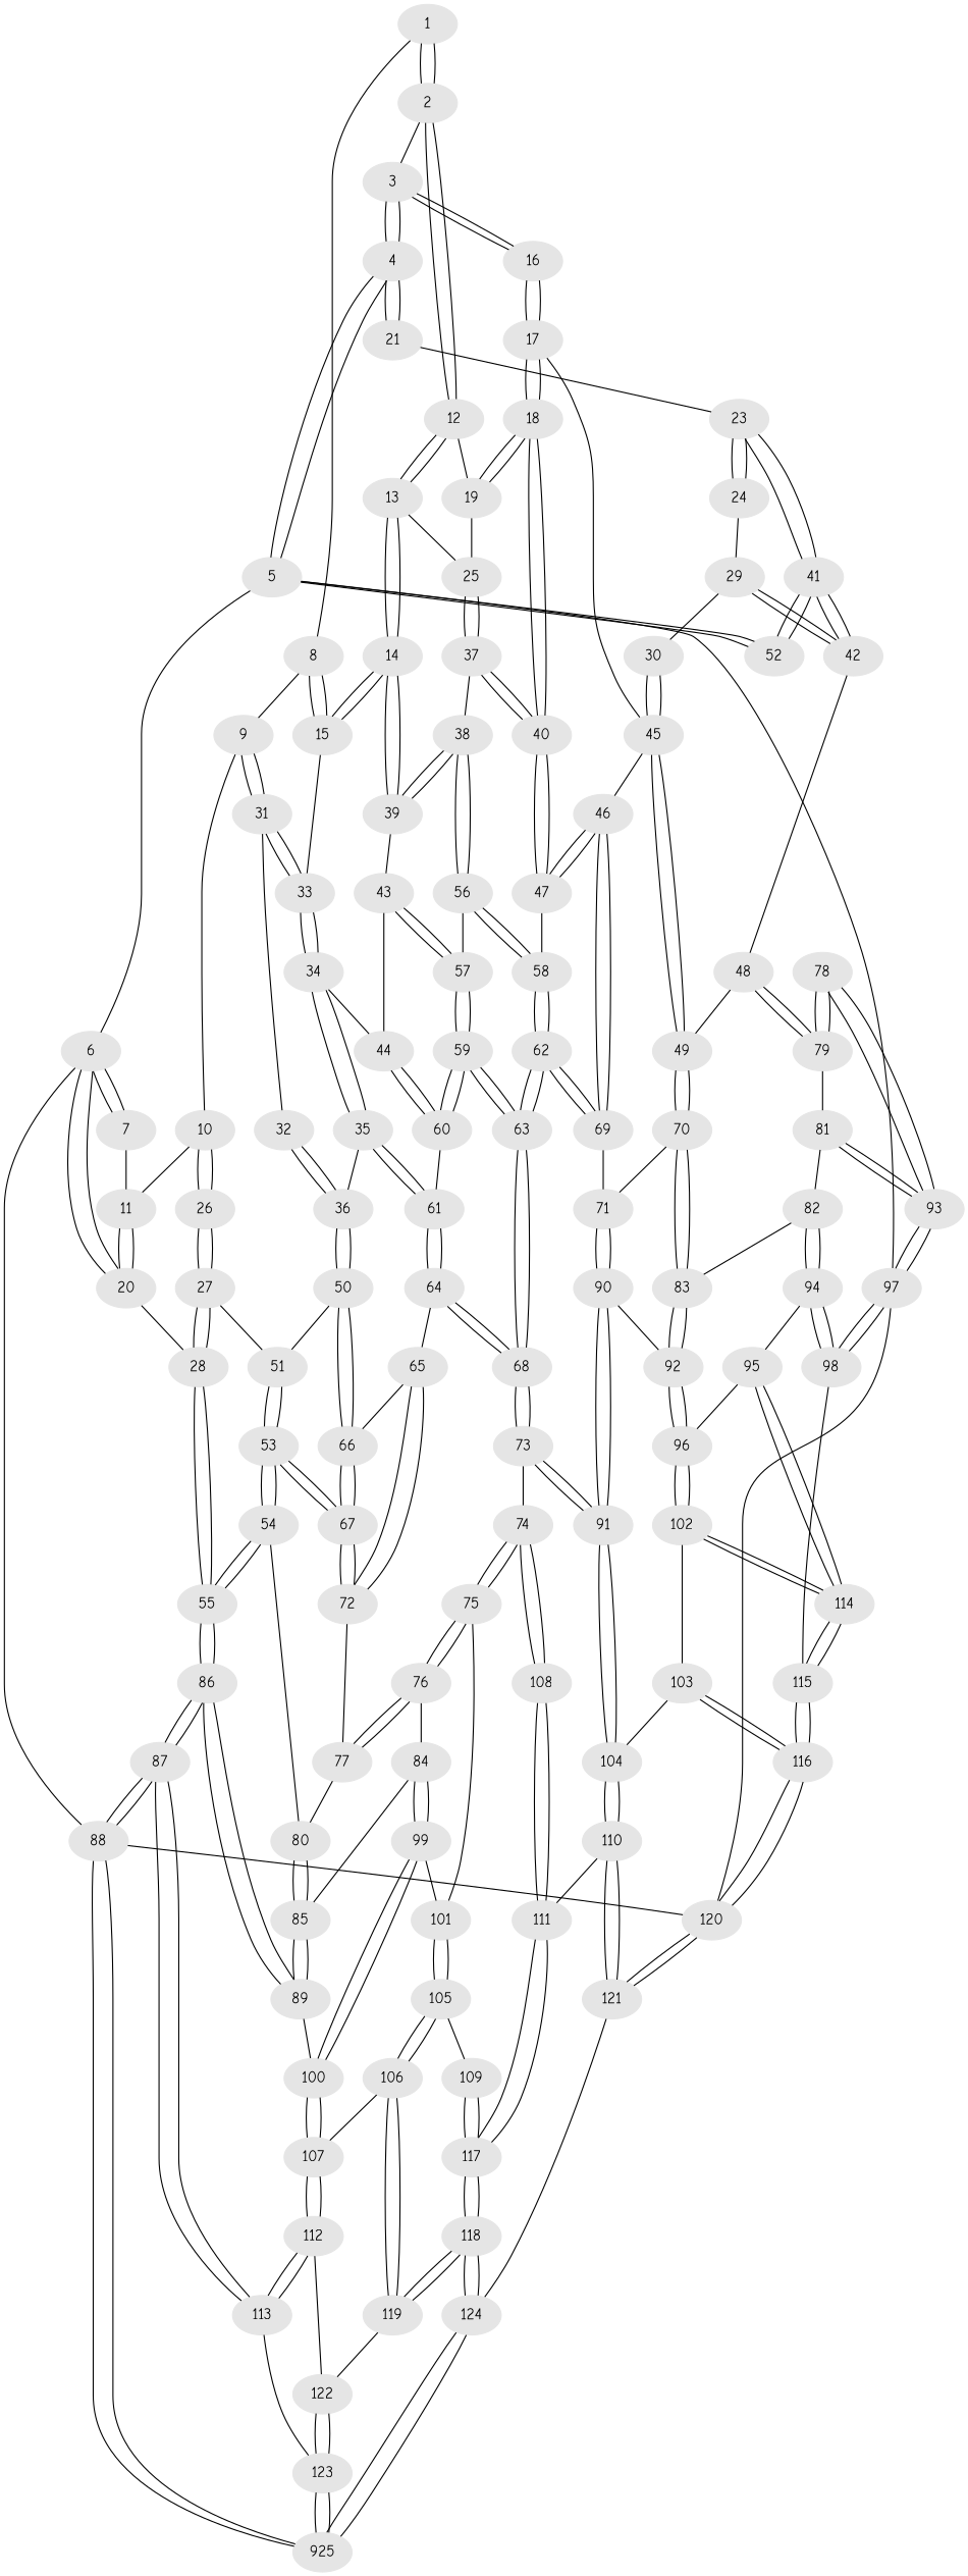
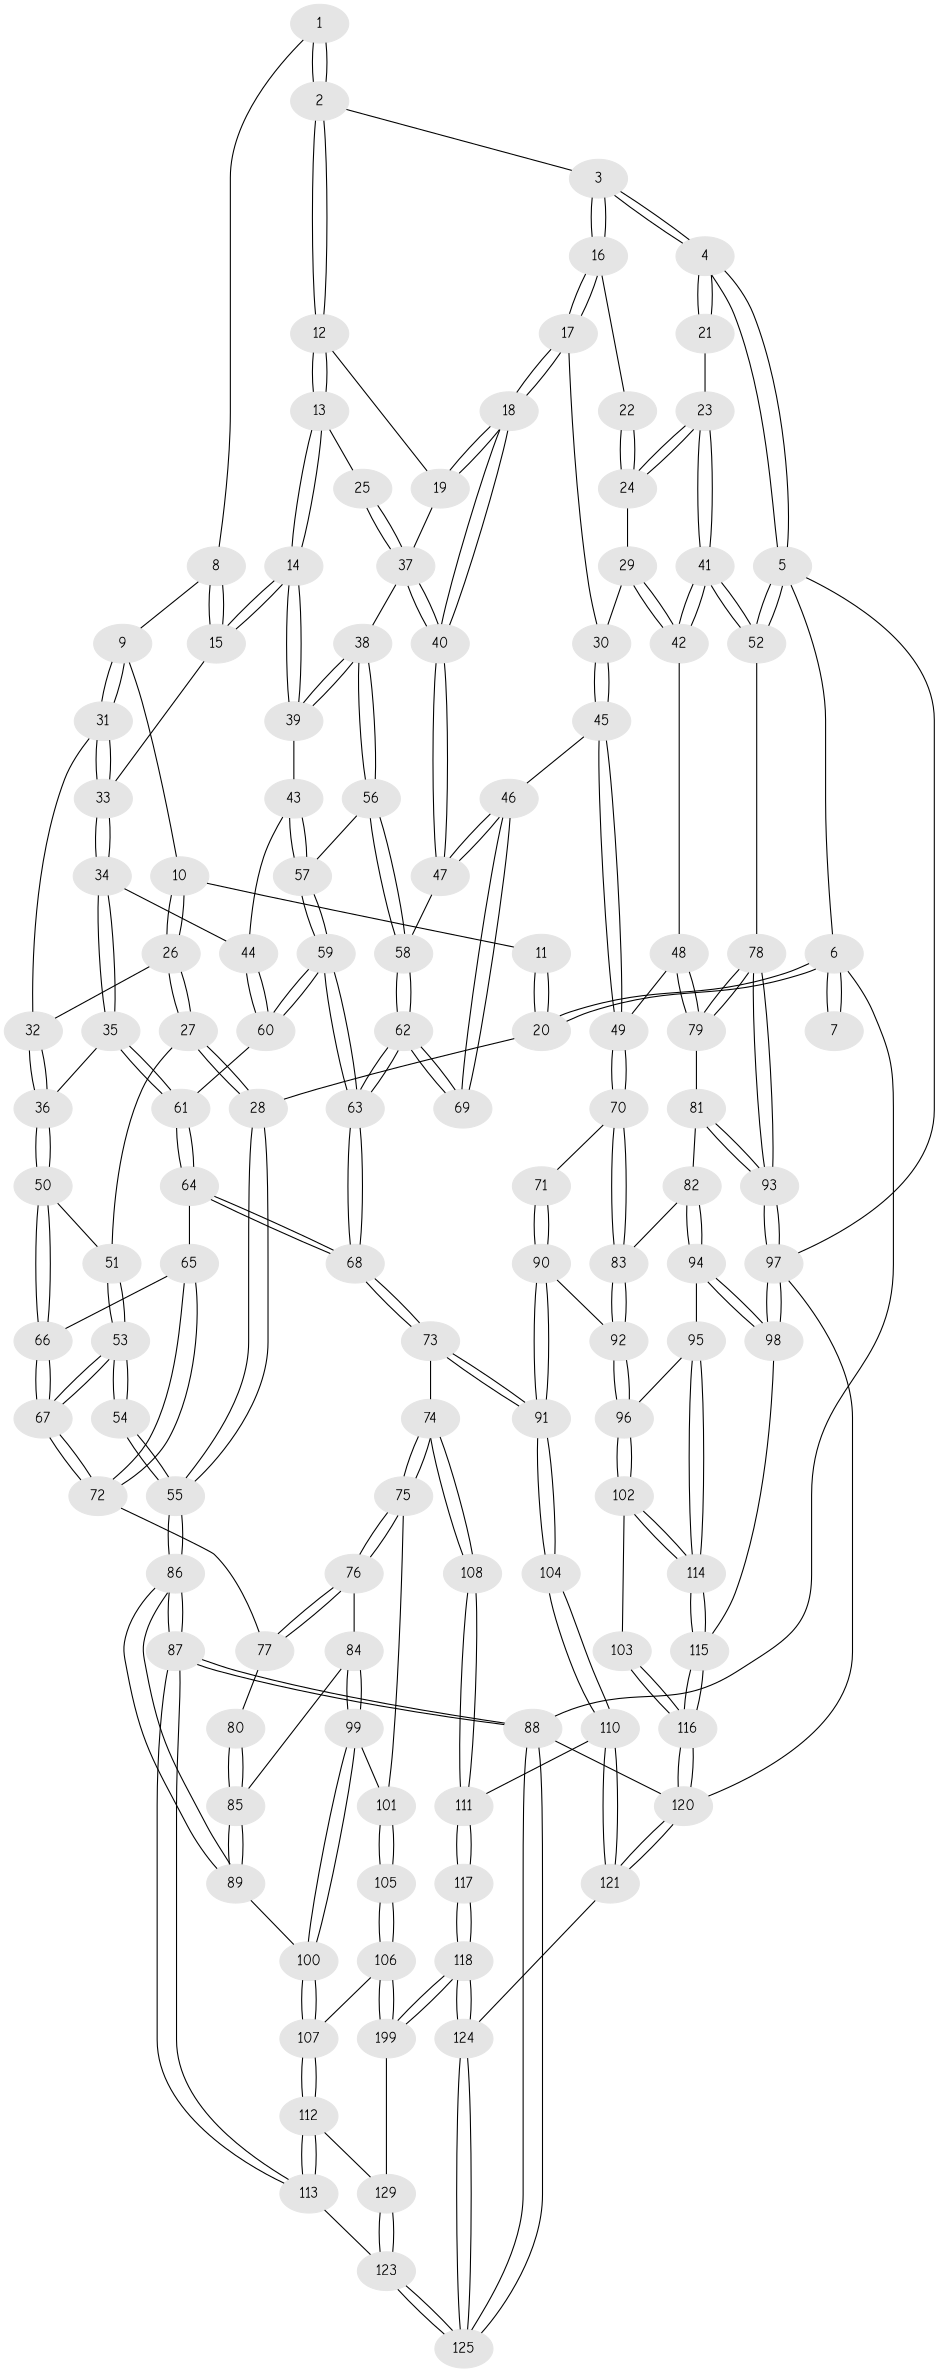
  graph {
    fontname="Comic Neue"
    node [color=gray90 fontname="Comic Neue" style=filled]
    edge [fontname="Comic Neue"]
    1
    2
    8
    3
    12
    9
    15
    4
    16
    13
    19
    5
    21
    17
+   22
    6
    52
    97
    23
    7
    20
    88
    78
    120
    98
    11
    28
-   125 [label=925]
+   125
    10
    31
    33
    26
    32
    27
    14
    25
    39
    37
    43
    34
    18
    30
    24
    40
    45
    47
    55
    41
    29
    42
    38
    51
    36
    53
    86
    48
    46
    49
    50
    35
    44
    61
    60
    64
    66
    56
    57
    58
    79
    59
    69
    70
    71
    62
    81
    83
    67
    54
    93
    80
    72
    85
    89
    87
    63
    68
    65
    73
    77
    74
    91
    90
    92
    75
    108
    104
    76
    101
    111
    84
    105
    99
    82
    94
    95
    96
    100
    113
    123
    121
    107
    110
    102
    114
    115
    103
    116
    112
    106
-   109
-   119
+   119 [label=199]
    117
-   122
+   122 [label=129]
    118
    124
    1 -- 2
    1 -- 2
    1 -- 8
    2 -- 3
    2 -- 12
    2 -- 12
    8 -- 9
    8 -- 15
    8 -- 15
    3 -- 4
    3 -- 4
    3 -- 16
    3 -- 16
    12 -- 13
    12 -- 13
    12 -- 19
    9 -- 10
    9 -- 31
    9 -- 31
    15 -- 33
    4 -- 5
    4 -- 5
    4 -- 21
    4 -- 21
    16 -- 17
    16 -- 17
+   16 -- 22
    13 -- 14
    13 -- 14
    13 -- 25
-   19 -- 25
+   19 -- 37
    5 -- 6
    5 -- 52
    5 -- 52
    5 -- 97
    21 -- 23
    17 -- 18
    17 -- 18
-   17 -- 45
+   17 -- 30
+   22 -- 24
+   22 -- 24
    6 -- 7
    6 -- 7
    6 -- 20
    6 -- 20
    6 -- 88
+   52 -- 78
    97 -- 120
    97 -- 98
    97 -- 98
    23 -- 24
    23 -- 24
    23 -- 41
    23 -- 41
-   7 -- 11
    20 -- 28
    88 -- 120
    88 -- 125
    88 -- 125
    78 -- 79
    78 -- 79
    78 -- 93
    78 -- 93
    120 -- 121
    120 -- 121
    98 -- 115
    11 -- 20
    11 -- 20
    28 -- 55
    28 -- 55
    10 -- 11
    10 -- 26
    10 -- 26
    31 -- 33
    31 -- 33
    31 -- 32
    33 -- 34
    33 -- 34
+   26 -- 32
    26 -- 27
    26 -- 27
    32 -- 36
    32 -- 36
    27 -- 28
    27 -- 28
    27 -- 51
    14 -- 15
    14 -- 15
    14 -- 39
    14 -- 39
    25 -- 37
    25 -- 37
    39 -- 43
    37 -- 40
    37 -- 40
    37 -- 38
    43 -- 44
    43 -- 57
    43 -- 57
    34 -- 35
    34 -- 35
    34 -- 44
    18 -- 19
    18 -- 19
    18 -- 40
    18 -- 40
    30 -- 45
    30 -- 45
    24 -- 29
    40 -- 47
    40 -- 47
    45 -- 46
    45 -- 49
    45 -- 49
    47 -- 58
    55 -- 86
    55 -- 86
    41 -- 52
    41 -- 52
    41 -- 42
    41 -- 42
    29 -- 30
    29 -- 42
    29 -- 42
    42 -- 48
    38 -- 39
    38 -- 39
    38 -- 56
    38 -- 56
    51 -- 53
    51 -- 53
    36 -- 50
    36 -- 50
    53 -- 67
    53 -- 67
    53 -- 54
    53 -- 54
    86 -- 89
    86 -- 89
    86 -- 87
    86 -- 87
    48 -- 49
    48 -- 79
    48 -- 79
    46 -- 47
    46 -- 47
    46 -- 69
    46 -- 69
    49 -- 70
    49 -- 70
    50 -- 51
    50 -- 66
    50 -- 66
    35 -- 36
    35 -- 61
    35 -- 61
    44 -- 60
    44 -- 60
    61 -- 64
    61 -- 64
    60 -- 61
    64 -- 68
    64 -- 68
    64 -- 65
    66 -- 67
    66 -- 67
    56 -- 57
    56 -- 58
    56 -- 58
    57 -- 59
    57 -- 59
    58 -- 62
    58 -- 62
    79 -- 81
    59 -- 60
    59 -- 60
    59 -- 63
    59 -- 63
-   69 -- 71
    70 -- 71
    70 -- 83
    70 -- 83
    71 -- 90
    71 -- 90
    62 -- 69
    62 -- 69
    62 -- 63
    62 -- 63
    81 -- 93
    81 -- 93
    81 -- 82
    83 -- 92
    83 -- 92
    67 -- 72
    67 -- 72
    54 -- 55
    54 -- 55
-   54 -- 80
    93 -- 97
    93 -- 97
    80 -- 85
    80 -- 85
    72 -- 77
    85 -- 89
    85 -- 89
    89 -- 100
    87 -- 88
    87 -- 88
    87 -- 113
    87 -- 113
    63 -- 68
    63 -- 68
    68 -- 73
    68 -- 73
    65 -- 66
    65 -- 72
    65 -- 72
    73 -- 74
    73 -- 91
    73 -- 91
    77 -- 80
    74 -- 75
    74 -- 75
    74 -- 108
    74 -- 108
    91 -- 104
    91 -- 104
    90 -- 91
    90 -- 91
    90 -- 92
    92 -- 96
    92 -- 96
    75 -- 76
    75 -- 76
    75 -- 101
    108 -- 111
    108 -- 111
    104 -- 110
    104 -- 110
    76 -- 77
    76 -- 77
    76 -- 84
    101 -- 105
    101 -- 105
    111 -- 117
    111 -- 117
    84 -- 85
    84 -- 99
    84 -- 99
    105 -- 106
    105 -- 106
-   105 -- 109
    99 -- 101
    99 -- 100
    99 -- 100
    82 -- 83
    82 -- 94
    82 -- 94
    94 -- 98
    94 -- 98
    94 -- 95
    95 -- 96
    95 -- 114
    95 -- 114
    96 -- 102
    96 -- 102
    100 -- 107
    100 -- 107
    113 -- 123
    123 -- 125
    123 -- 125
    121 -- 124
    107 -- 112
    107 -- 112
    110 -- 111
    110 -- 121
    110 -- 121
    102 -- 114
    102 -- 114
    102 -- 103
    114 -- 115
    114 -- 115
    115 -- 116
    115 -- 116
-   103 -- 104
    103 -- 116
    103 -- 116
    116 -- 120
    116 -- 120
    112 -- 113
    112 -- 113
    112 -- 122
    106 -- 107
    106 -- 119
    106 -- 119
-   109 -- 117
-   109 -- 117
    119 -- 122
    117 -- 118
    117 -- 118
    122 -- 123
    122 -- 123
    118 -- 119
    118 -- 119
    118 -- 124
    118 -- 124
    124 -- 125
    124 -- 125
  }
